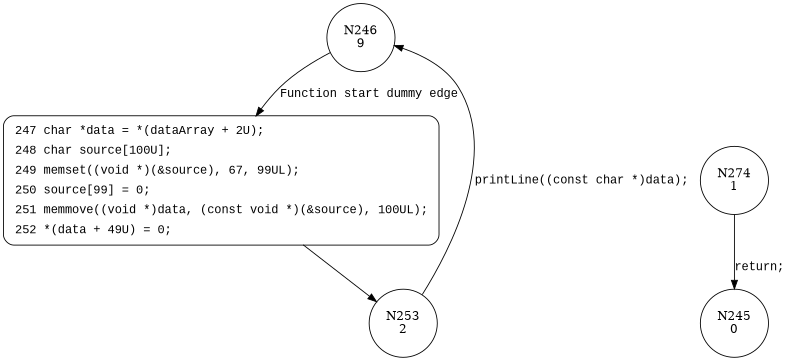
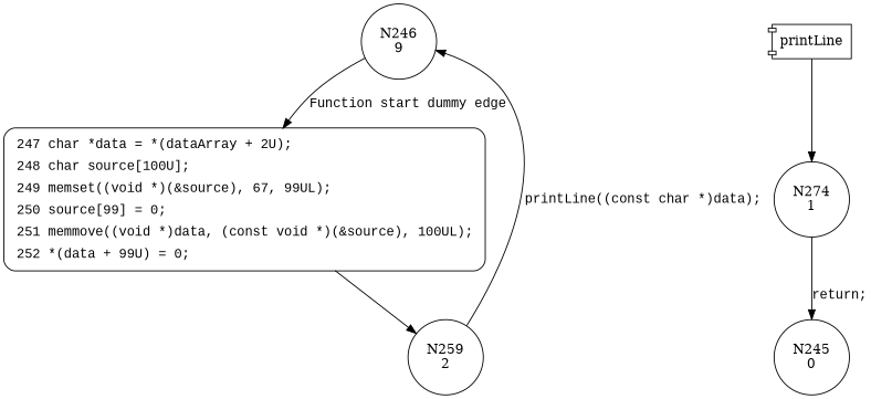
  digraph {
    node [shape=circle]
    edge [fontname="Courier New"]
    n1 [label="N246\n9"]
-   n2 [fillcolor=white fontname="Courier New" label=<<table border="0" cellborder="0" cellpadding="3" bgcolor="white"><tr><td align="right">247</td><td align="left">char *data = *(dataArray + 2U);</td></tr><tr><td align="right">248</td><td align="left">char source[100U];</td></tr><tr><td align="right">249</td><td align="left">memset((void *)(&amp;source), 67, 99UL);</td></tr><tr><td align="right">250</td><td align="left">source[99] = 0;</td></tr><tr><td align="right">251</td><td align="left">memmove((void *)data, (const void *)(&amp;source), 100UL);</td></tr><tr><td align="right">252</td><td align="left">*(data + 49U) = 0;</td></tr></table>> penwidth=1 shape=Mrecord style="filled,bold"]
-   n3 [label="N253\n2"]
+   n2 [fillcolor=white fontname="Courier New" label=<<table border="0" cellborder="0" cellpadding="3" bgcolor="white"><tr><td align="right">247</td><td align="left">char *data = *(dataArray + 2U);</td></tr><tr><td align="right">248</td><td align="left">char source[100U];</td></tr><tr><td align="right">249</td><td align="left">memset((void *)(&amp;source), 67, 99UL);</td></tr><tr><td align="right">250</td><td align="left">source[99] = 0;</td></tr><tr><td align="right">251</td><td align="left">memmove((void *)data, (const void *)(&amp;source), 100UL);</td></tr><tr><td align="right">252</td><td align="left">*(data + 99U) = 0;</td></tr></table>> penwidth=1 shape=Mrecord style="filled,bold"]
+   n3 [label="N259\n2"]
+   n4 [label=printLine shape=component]
    n5 [label="N274\n1"]
    n6 [label="N245\n0"]
    n1 -> n2 [label="Function start dummy edge"]
    n2 -> n3 [fontname=""]
    n3 -> n1 [label="printLine((const char *)data);"]
+   n4 -> n5
    n5 -> n6 [label="return;"]
  }
